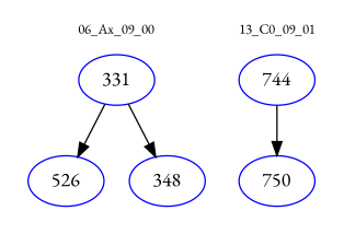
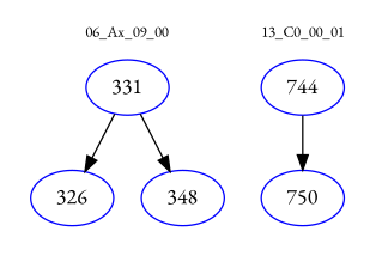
  digraph {
    fontname="EB Garamond"
    node [color=blue fontname="EB Garamond"]
    edge [color=black fontname="EB Garamond"]
    n1 [label=331]
-   n2 [label=526]
+   n2 [label=326]
    n3 [label=348]
    n4 [label=744]
    n5 [label=750]
    subgraph cluster_1 {
      color=white
      fontsize=10
      label="06_Ax_09_00"
      n1
      n2
      n3
    }
    subgraph cluster_2 {
      color=white
      fontsize=10
-     label="13_C0_09_01"
+     label="13_C0_00_01"
      n4
      n5
    }
    n1 -> n2
    n1 -> n3
    n4 -> n5
  }
